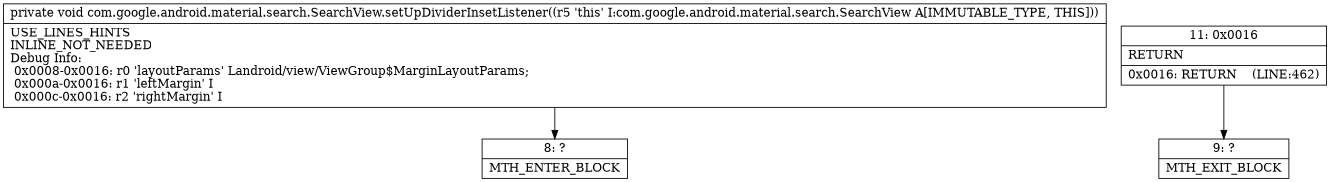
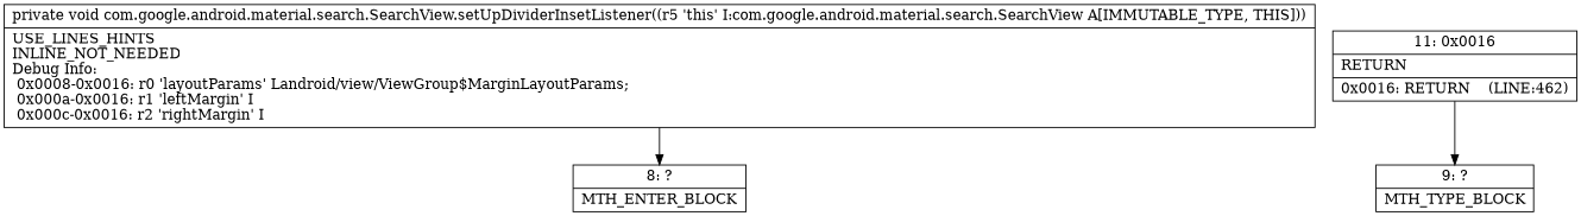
  digraph {
    node [shape=record]
    n1 [label="{8\:\ ?|MTH_ENTER_BLOCK\l}"]
    n2 [label="{11\:\ 0x0016|RETURN\l|0x0016: RETURN    (LINE:462)\l}"]
-   n3 [label="{9\:\ ?|MTH_EXIT_BLOCK\l}"]
+   n3 [label="{9\:\ ?|MTH_TYPE_BLOCK\l}"]
    n4 [label="{private void com.google.android.material.search.SearchView.setUpDividerInsetListener((r5 'this' I:com.google.android.material.search.SearchView A[IMMUTABLE_TYPE, THIS]))  | USE_LINES_HINTS\lINLINE_NOT_NEEDED\lDebug Info:\l  0x0008\-0x0016: r0 'layoutParams' Landroid\/view\/ViewGroup$MarginLayoutParams;\l  0x000a\-0x0016: r1 'leftMargin' I\l  0x000c\-0x0016: r2 'rightMargin' I\l}"]
    n2 -> n3
    n4 -> n1
  }
